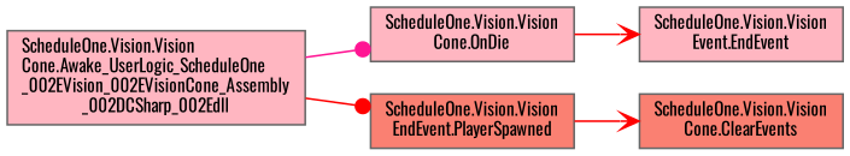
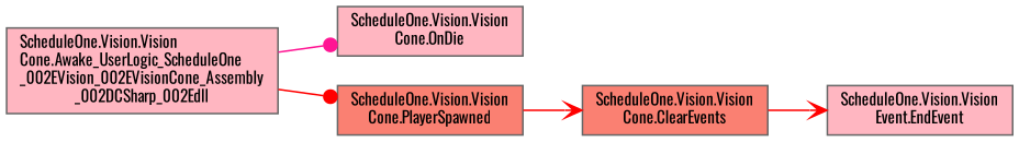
  digraph {
    fontname=Oswald
    rankdir=LR
    node [color=grey40 fillcolor=lightpink fontname=Oswald fontsize=10 shape=box style=filled]
    edge [arrowhead=dot color=red fontname=Oswald fontsize=10 labelfontname=Helvetica labelfontsize=10 style=solid]
    n1 [color=gray40 fontcolor=black height=0.2 label="ScheduleOne.Vision.Vision\lCone.Awake_UserLogic_ScheduleOne\l_002EVision_002EVisionCone_Assembly\l_002DCSharp_002Edll" width=0.4]
    n2 [height=0.2 label="ScheduleOne.Vision.Vision\lCone.OnDie" width=0.4]
-   n3 [fillcolor=salmon height=0.2 label="ScheduleOne.Vision.Vision\lEndEvent.PlayerSpawned" width=0.4]
+   n3 [fillcolor=salmon height=0.2 label="ScheduleOne.Vision.Vision\lCone.PlayerSpawned" width=0.4]
    n4 [fillcolor=salmon height=0.2 label="ScheduleOne.Vision.Vision\lCone.ClearEvents" width=0.4]
    n5 [height=0.2 label="ScheduleOne.Vision.Vision\lEvent.EndEvent" width=0.4]
    n1 -> n2 [color=deeppink]
    n1 -> n3
    n3 -> n4 [arrowhead=vee]
-   n2 -> n5 [arrowhead=vee]
+   n4 -> n5 [arrowhead=vee]
  }
